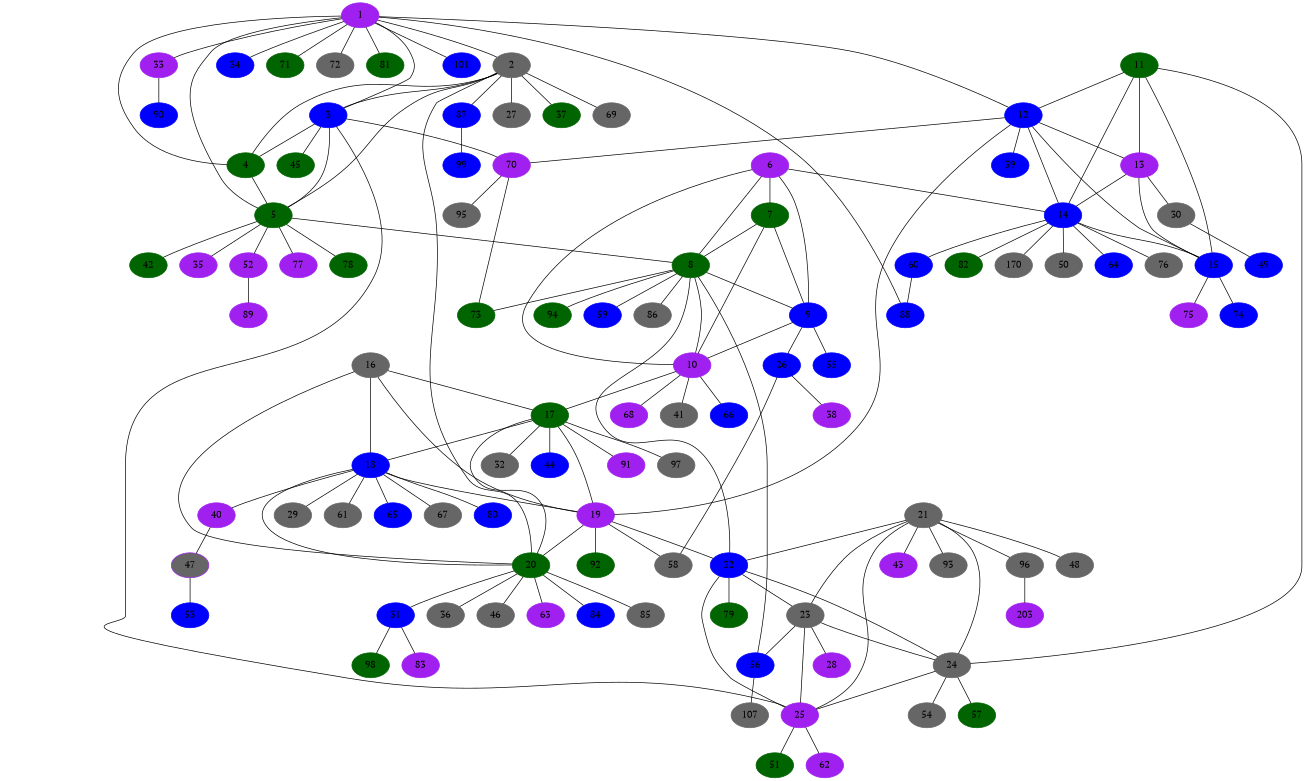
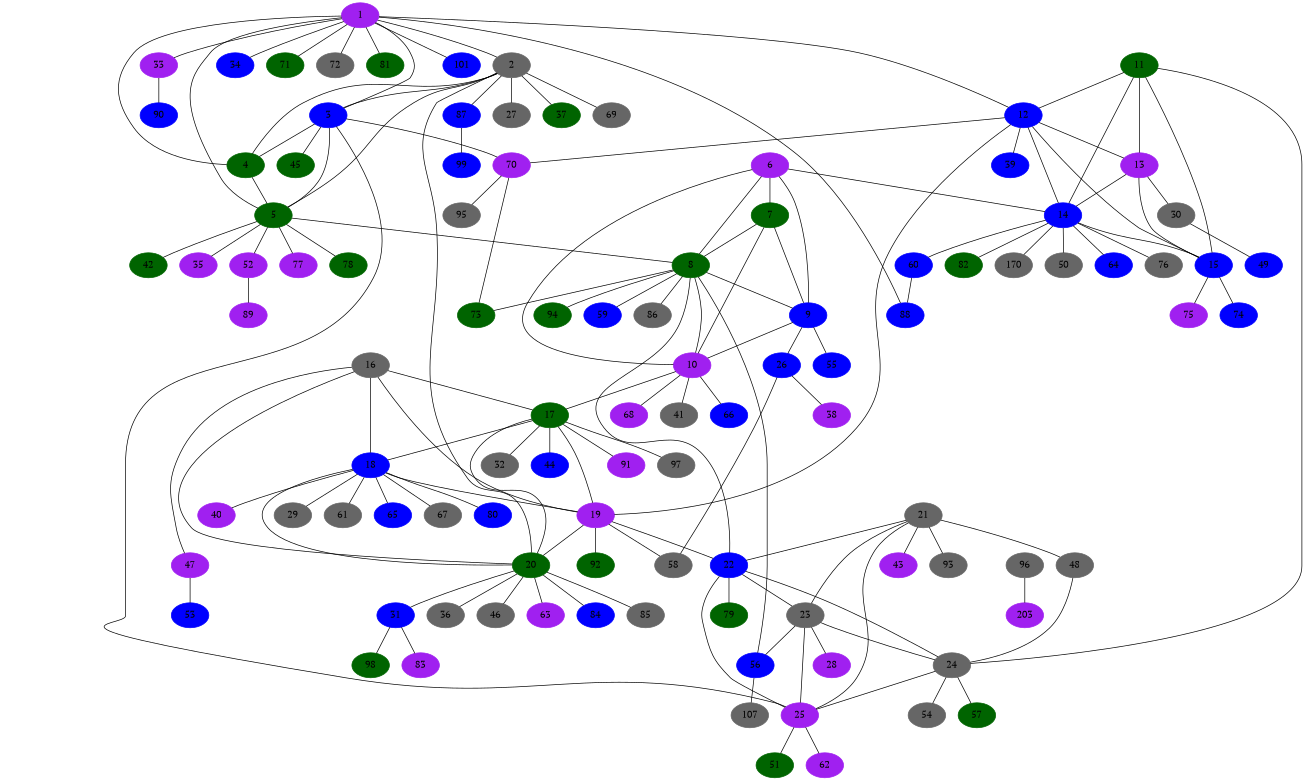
  graph {
    fontname="PT Serif"
    node [color=gray40 fontname="PT Serif" style=filled]
    edge [fontname="PT Serif"]
    1 [color=purple]
    2
    3 [color=blue]
    4 [color=darkgreen]
    5 [color=darkgreen]
    12 [color=blue]
    33 [color=purple]
    34 [color=blue]
    71 [color=darkgreen]
    72
    81 [color=darkgreen]
    88 [color=blue]
    101 [color=blue]
    20 [color=darkgreen]
    27
    37 [color=darkgreen]
    69
    87 [color=blue]
    25 [color=purple]
    45 [color=darkgreen]
    70 [color=purple]
    8 [color=darkgreen]
    35 [color=purple]
    42 [color=darkgreen]
    52 [color=purple]
    77 [color=purple]
    78 [color=darkgreen]
    14 [color=blue]
    13 [color=purple]
    15 [color=blue]
    19 [color=purple]
    39 [color=blue]
    90 [color=blue]
    31 [color=blue]
    36
    46
    63 [color=purple]
    84 [color=blue]
    85
    99 [color=blue]
    51 [color=darkgreen]
    62 [color=purple]
    73 [color=darkgreen]
    95
    9 [color=blue]
    10 [color=purple]
    22 [color=blue]
    56 [color=blue]
    59 [color=blue]
    86
    94 [color=darkgreen]
    89 [color=purple]
    6 [color=purple]
    7 [color=darkgreen]
    26 [color=blue]
    55 [color=blue]
    17 [color=darkgreen]
    41
    66 [color=blue]
    68 [color=purple]
    50
    60 [color=blue]
    64 [color=blue]
    76
    82 [color=darkgreen]
    n66 [label=170]
    24
    23
    79 [color=darkgreen]
    n70 [label=107]
    58
    38 [color=purple]
    18 [color=blue]
    32
    44 [color=blue]
    91 [color=purple]
    97
    11 [color=darkgreen]
    30
    74 [color=blue]
    75 [color=purple]
    54
    57 [color=darkgreen]
    92 [color=darkgreen]
    49 [color=blue]
    16
-   47 [color=purple fillcolor=gray40]
+   47 [color=purple]
    29
    40 [color=purple]
    61
    65 [color=blue]
    67
    80 [color=blue]
    53 [color=blue]
    83 [color=purple]
    98 [color=darkgreen]
    21
    43 [color=purple]
    48
    93
    96
    28 [color=purple]
    n103 [color=purple label=203]
    1 -- 2
    1 -- 3
    1 -- 4
    1 -- 5
    1 -- 12
    1 -- 33
    1 -- 34
    1 -- 71
    1 -- 72
    1 -- 81
    1 -- 88
    1 -- 101
    2 -- 3
    2 -- 4
    2 -- 5
    2 -- 20
    2 -- 27
    2 -- 37
    2 -- 69
    2 -- 87
    3 -- 4
    3 -- 5
    3 -- 25
    3 -- 45
    3 -- 70
    4 -- 5
    5 -- 8
    5 -- 35
    5 -- 42
    5 -- 52
    5 -- 77
    5 -- 78
    12 -- 70
    12 -- 14
    12 -- 13
    12 -- 15
    12 -- 19
    12 -- 39
    33 -- 90
    20 -- 31
    20 -- 36
    20 -- 46
    20 -- 63
    20 -- 84
    20 -- 85
    87 -- 99
    25 -- 51
    25 -- 62
    70 -- 73
    70 -- 95
    8 -- 73
    8 -- 9
    8 -- 10
    8 -- 22
    8 -- 56
    8 -- 59
    8 -- 86
    8 -- 94
    52 -- 89
    14 -- 15
    14 -- 50
    14 -- 60
    14 -- 64
    14 -- 76
    14 -- 82
    14 -- n66
    13 -- 14
    13 -- 15
    13 -- 30
    15 -- 74
    15 -- 75
    19 -- 20
    19 -- 22
    19 -- 58
    19 -- 92
    31 -- 83
    31 -- 98
    9 -- 10
    9 -- 26
    9 -- 55
    10 -- 17
    10 -- 41
    10 -- 66
    10 -- 68
    22 -- 25
    22 -- 24
    22 -- 23
    22 -- 79
    56 -- n70
    6 -- 8
    6 -- 14
    6 -- 9
    6 -- 10
    6 -- 7
    7 -- 8
    7 -- 9
    7 -- 10
    26 -- 58
    26 -- 38
    17 -- 20
    17 -- 19
    17 -- 18
    17 -- 32
    17 -- 44
    17 -- 91
    17 -- 97
    60 -- 88
    24 -- 25
    24 -- 54
    24 -- 57
    23 -- 25
    23 -- 56
    23 -- 24
    23 -- 28
    18 -- 20
    18 -- 19
    18 -- 29
    18 -- 40
    18 -- 61
    18 -- 65
    18 -- 67
    18 -- 80
    11 -- 12
    11 -- 14
    11 -- 13
    11 -- 15
    11 -- 24
    30 -- 49
    16 -- 20
    16 -- 19
    16 -- 17
    16 -- 18
-   40 -- 47
+   16 -- 47
    47 -- 53
    21 -- 25
    21 -- 22
-   21 -- 24
+   48 -- 24
    21 -- 23
    21 -- 43
    21 -- 48
    21 -- 93
-   21 -- 96
    96 -- n103
  }
